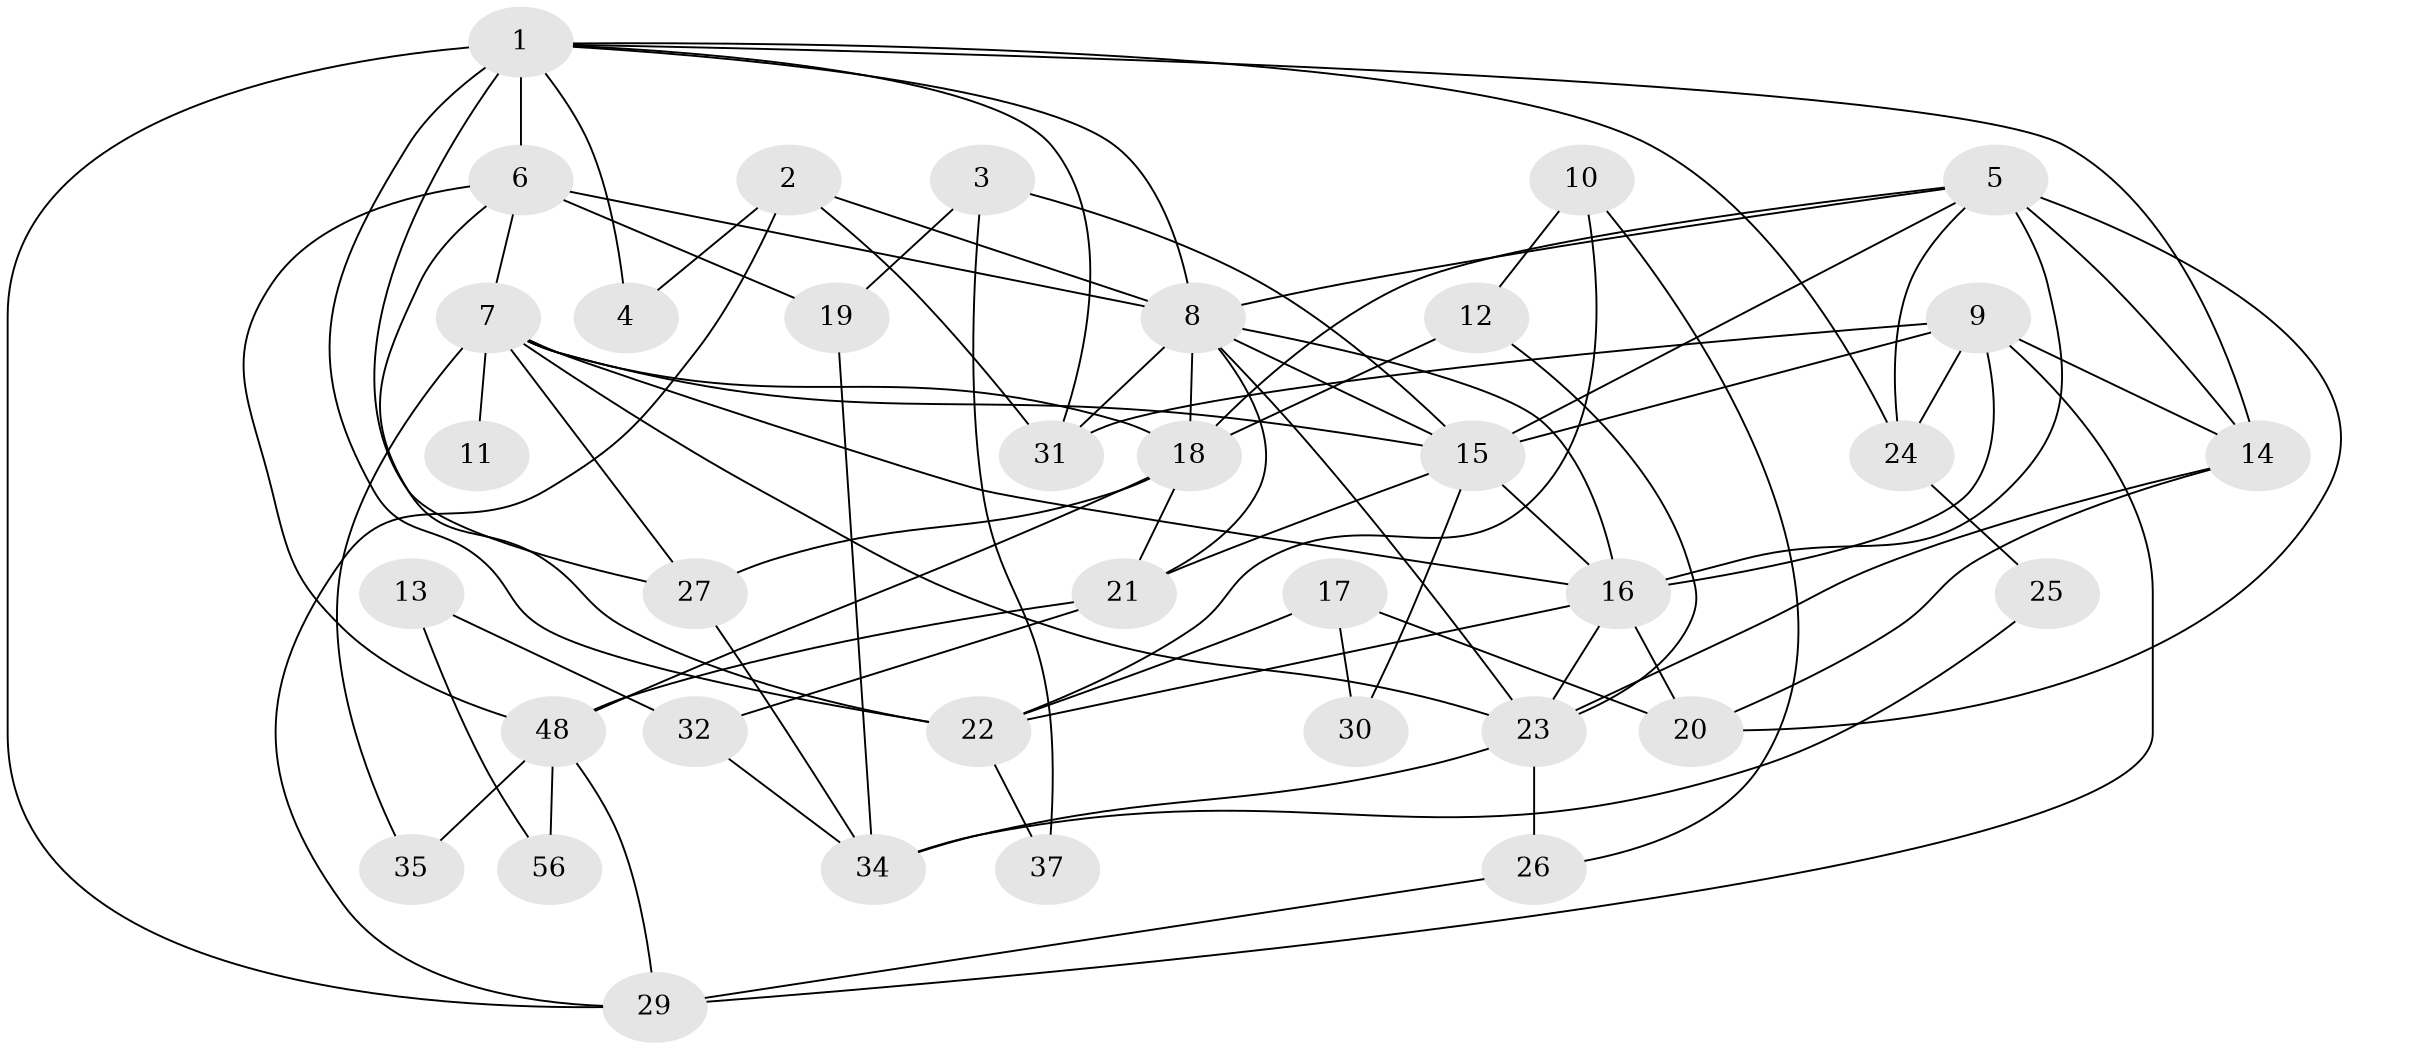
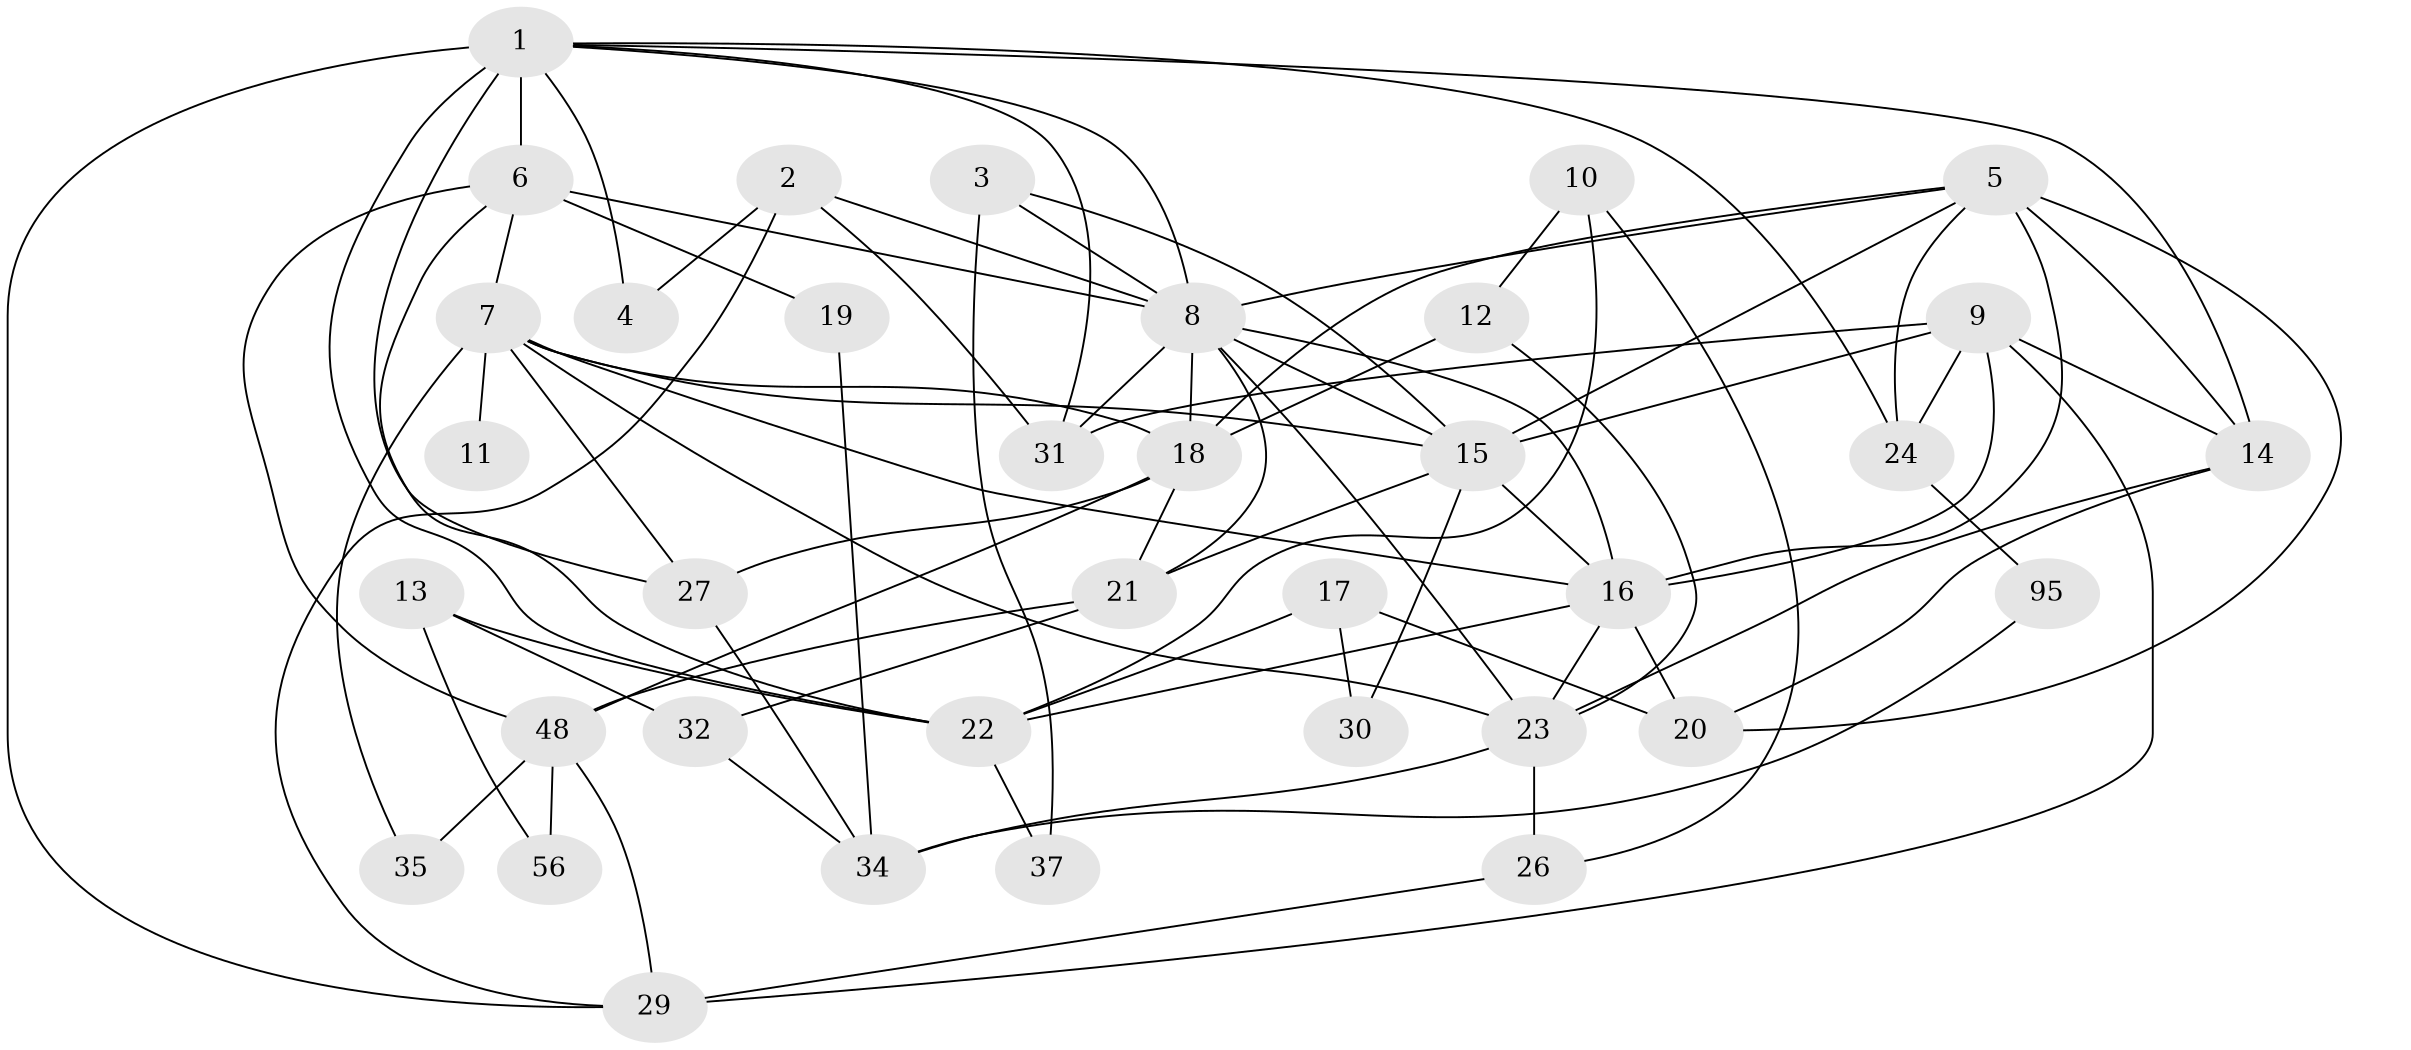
  graph {
    node [color=gray90 style=filled]
    edge [weight=1.0]
    1
    4
    6
    8
    14
    22
    24
    27
    29
    31
    19
    7
    n13 [label=48]
    15
    16
    18
    23
    21
    20
    37
-   25
+   25 [label=95]
    34
    2
    3
    30
    5
    11
    35
    n29 [label=56]
    13
    32
    26
    9
    10
    12
    17
    1 -- 4
    1 -- 6 [weight=4.0]
    1 -- 8
    1 -- 14 [weight=3.0]
    1 -- 22 [weight=2.0]
    1 -- 24
    1 -- 27 [weight=2.0]
    1 -- 29
    1 -- 31
    6 -- 8
    6 -- 22
    6 -- 19
    6 -- 7
    6 -- n13
    8 -- 31
    8 -- 15
    8 -- 16
    8 -- 18 [weight=2.0]
    8 -- 23
    8 -- 21 [weight=2.0]
    14 -- 23
    14 -- 20
    22 -- 37
    24 -- 25
    27 -- 34
    19 -- 34
    7 -- 27
    7 -- 15
    7 -- 16 [weight=2.0]
    7 -- 18
    7 -- 23
    7 -- 11
    7 -- 35 [weight=2.0]
    n13 -- 29
    n13 -- 35
    n13 -- n29
    15 -- 16
    15 -- 21
    15 -- 30
    16 -- 22
    16 -- 23
    16 -- 20
    18 -- 27
    18 -- n13
    18 -- 21
    23 -- 34
    23 -- 26
    21 -- n13
    21 -- 32
    25 -- 34
    2 -- 4
    2 -- 8
    2 -- 29
    2 -- 31
-   3 -- 19
+   3 -- 8
    3 -- 15 [weight=2.0]
    3 -- 37
    5 -- 8 [weight=3.0]
    5 -- 14
    5 -- 24 [weight=2.0]
    5 -- 15 [weight=2.0]
    5 -- 16 [weight=2.0]
    5 -- 18
    5 -- 20 [weight=5.0]
+   13 -- 22
    13 -- n29
    13 -- 32
    32 -- 34
    26 -- 29
    9 -- 14 [weight=2.0]
    9 -- 24
    9 -- 29
    9 -- 31 [weight=2.0]
    9 -- 15
    9 -- 16
    10 -- 22
    10 -- 26
    10 -- 12
    12 -- 18 [weight=3.0]
    12 -- 23
    17 -- 22 [weight=2.0]
    17 -- 20
    17 -- 30
  }
